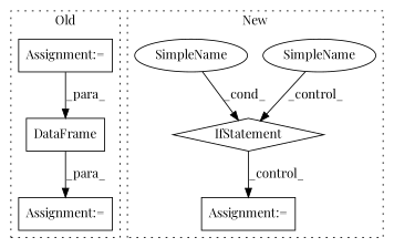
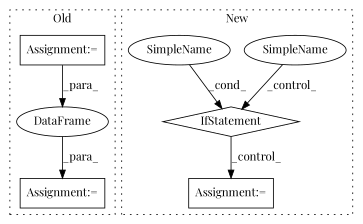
  digraph {
    fontname="Playfair Display"
    node [a=7 shape=box fontname="Playfair Display"]
    edge [fontname="Playfair Display"]
-   n1 [a=32 l="10,1" label=DataFrame s="1700,1729"]
+   n1 [a=32 l="10,1" label=DataFrame s="1700,1729" shape=ellipse]
    n2 [l=2 label="Assignment:=" s=1975]
    n3 [l=3 label="Assignment:=" s=1667]
    n4 [a=25 l="4,2" label=IfStatement s="3451,3473" shape=diamond]
    n5 [l=1 label="Assignment:=" s=3487]
    n6 [a=42 label=SimpleName shape=ellipse]
    n7 [a=42 label=SimpleName shape=ellipse]
    subgraph cluster_1 {
      label=Old
      style=dotted
      n1
      n2
      n3
    }
    subgraph cluster_2 {
      label=New
      style=dotted
      n4
      n5
      n6
      n7
    }
    n1 -> n2 [label=_para_]
    n3 -> n1 [label=_para_]
    n4 -> n5 [label=_control_]
    n6 -> n4 [label=_control_]
    n7 -> n4 [label=_cond_]
  }
